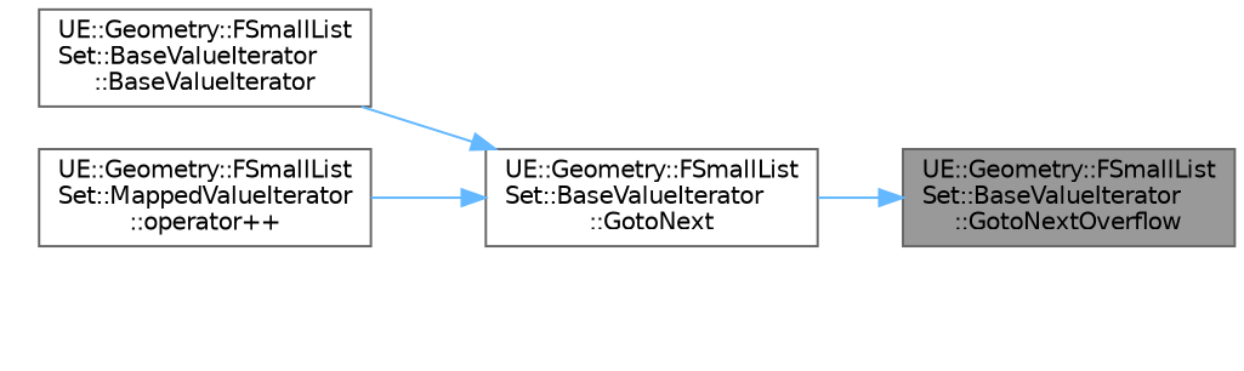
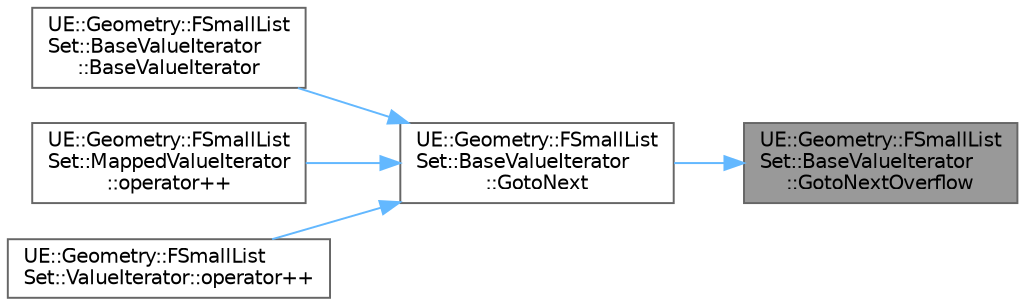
  digraph {
    rankdir=RL
    node [color=grey40 fillcolor=white fontname=Helvetica fontsize=10 shape=box style=filled]
    edge [color=steelblue1 dir=back fontname=Helvetica fontsize=10 labelfontname=Helvetica labelfontsize=10 style=solid]
    n1 [color=gray40 fillcolor=grey60 fontcolor=black height=0.2 label="UE::Geometry::FSmallList\lSet::BaseValueIterator\l::GotoNextOverflow" width=0.4]
    n2 [height=0.2 label="UE::Geometry::FSmallList\lSet::BaseValueIterator\l::GotoNext" width=0.4]
    n3 [height=0.2 label="UE::Geometry::FSmallList\lSet::BaseValueIterator\l::BaseValueIterator" width=0.4]
    n4 [height=0.2 label="UE::Geometry::FSmallList\lSet::MappedValueIterator\l::operator++" width=0.4]
+   n5 [height=0.2 label="UE::Geometry::FSmallList\lSet::ValueIterator::operator++" width=0.4]
    n1 -> n2
    n2 -> n3
    n2 -> n4
+   n2 -> n5
  }
